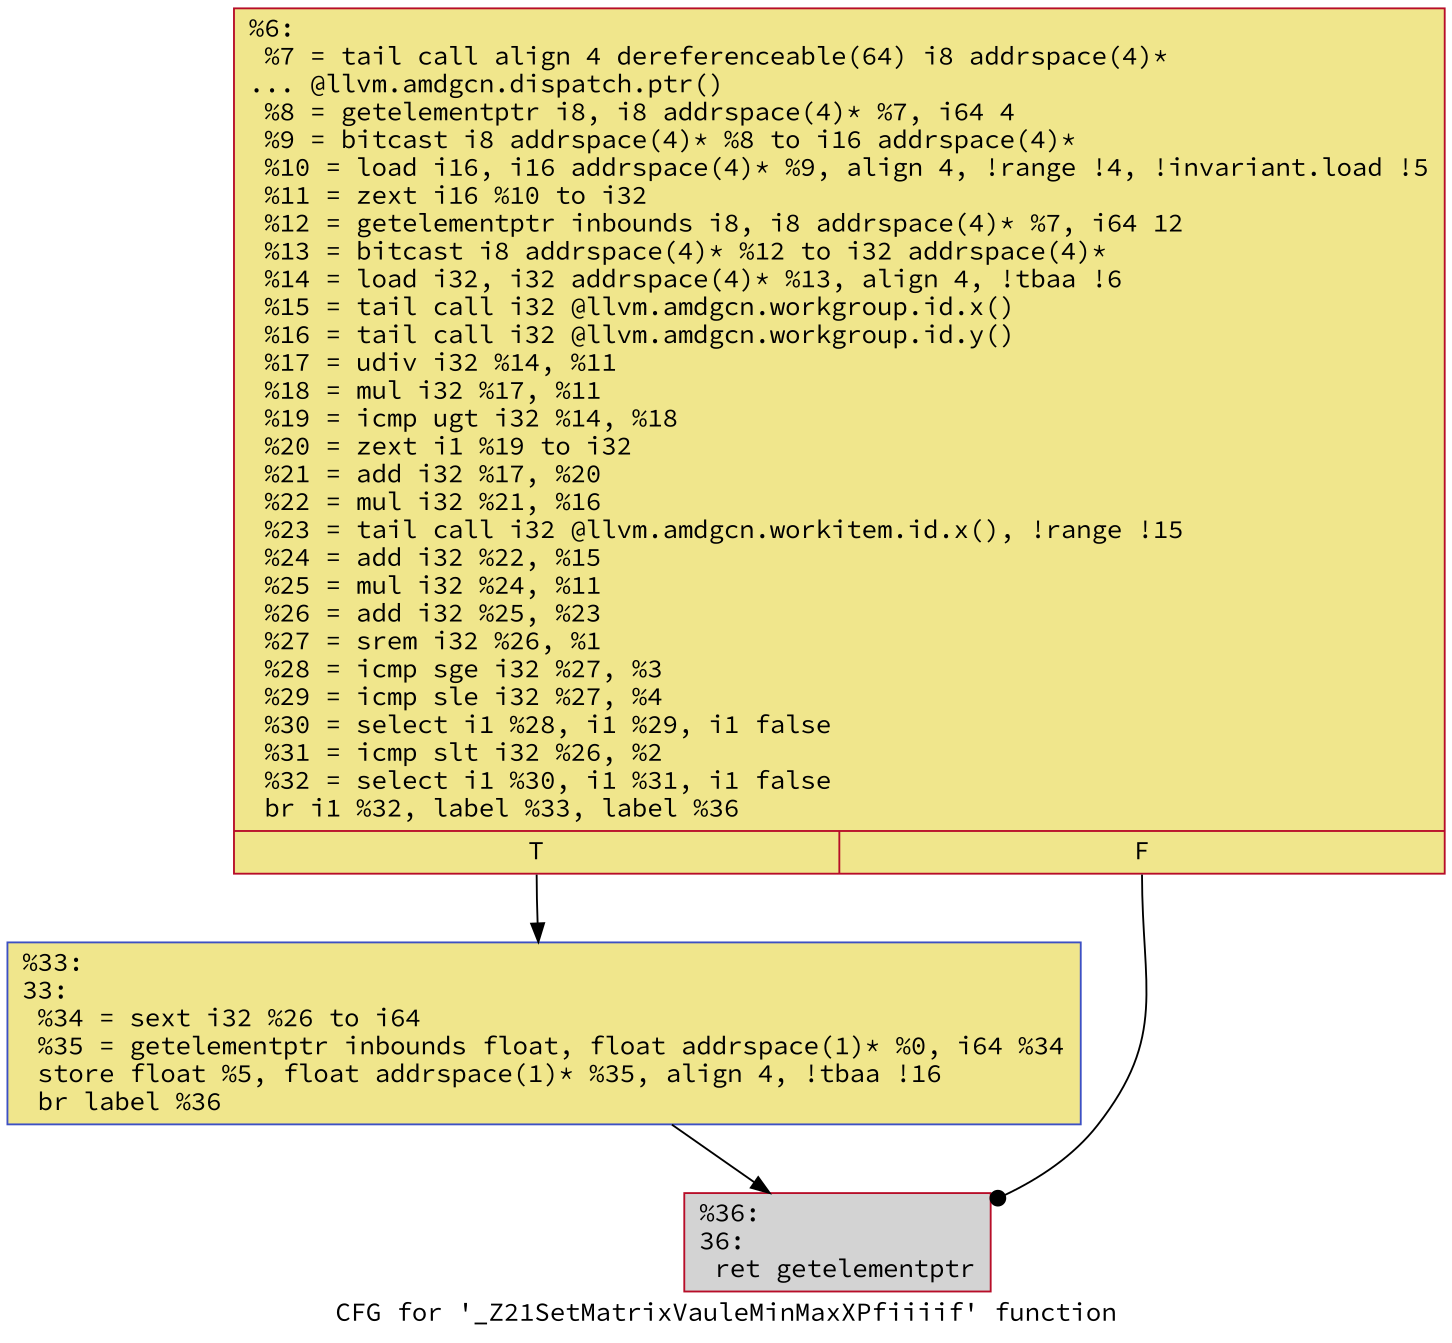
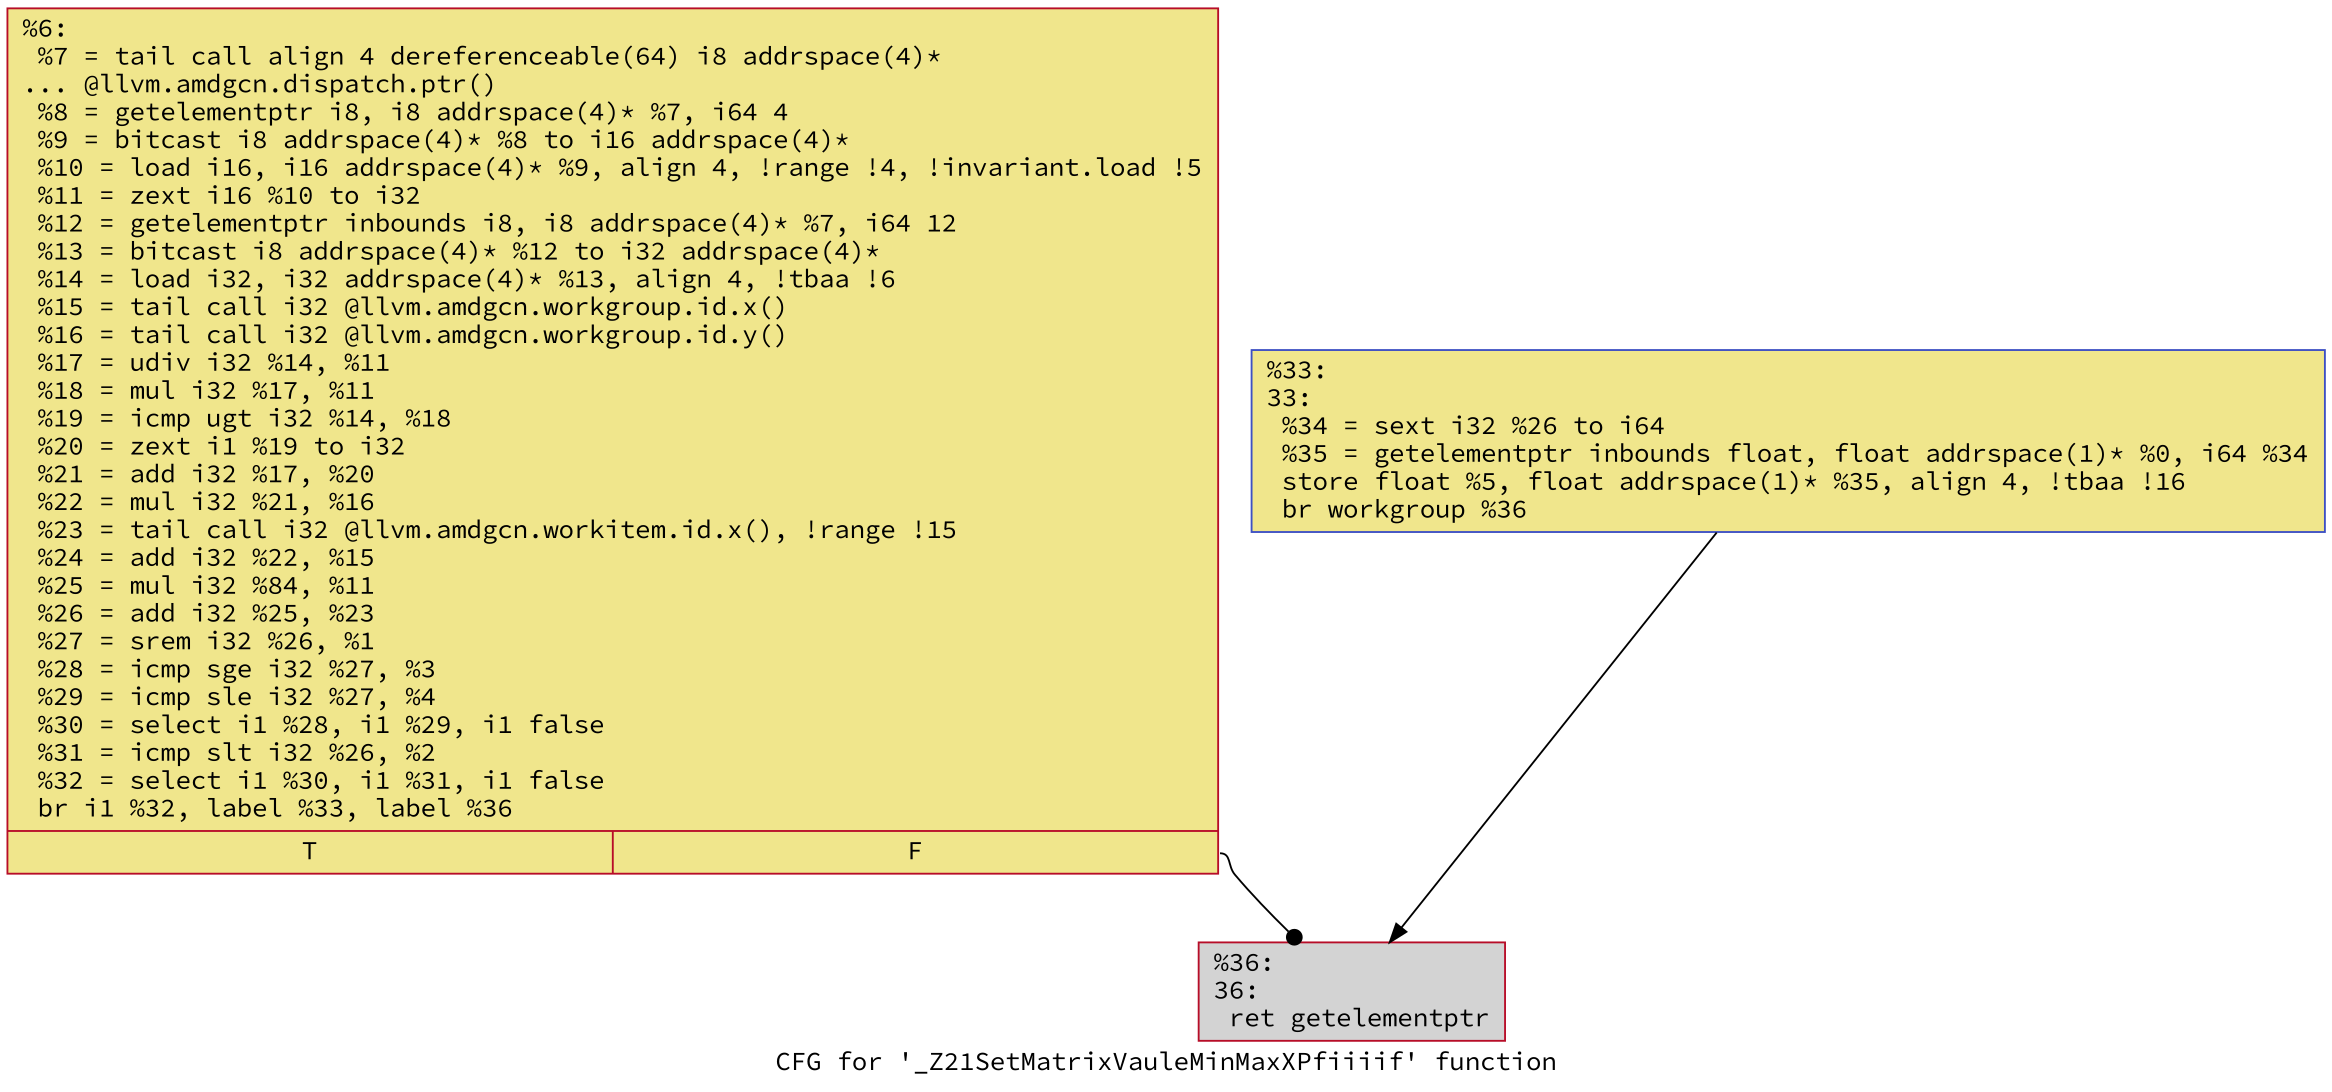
  digraph {
    fontname="Source Code Pro"
    label="CFG for '_Z21SetMatrixVauleMinMaxXPfiiiif' function"
    node [color="#b70d28ff" fillcolor=khaki fontname="Source Code Pro" shape=record style=filled]
    edge [arrowhead=normal fontname="Source Code Pro"]
-   n1 [label="{%6:\l  %7 = tail call align 4 dereferenceable(64) i8 addrspace(4)*\l... @llvm.amdgcn.dispatch.ptr()\l  %8 = getelementptr i8, i8 addrspace(4)* %7, i64 4\l  %9 = bitcast i8 addrspace(4)* %8 to i16 addrspace(4)*\l  %10 = load i16, i16 addrspace(4)* %9, align 4, !range !4, !invariant.load !5\l  %11 = zext i16 %10 to i32\l  %12 = getelementptr inbounds i8, i8 addrspace(4)* %7, i64 12\l  %13 = bitcast i8 addrspace(4)* %12 to i32 addrspace(4)*\l  %14 = load i32, i32 addrspace(4)* %13, align 4, !tbaa !6\l  %15 = tail call i32 @llvm.amdgcn.workgroup.id.x()\l  %16 = tail call i32 @llvm.amdgcn.workgroup.id.y()\l  %17 = udiv i32 %14, %11\l  %18 = mul i32 %17, %11\l  %19 = icmp ugt i32 %14, %18\l  %20 = zext i1 %19 to i32\l  %21 = add i32 %17, %20\l  %22 = mul i32 %21, %16\l  %23 = tail call i32 @llvm.amdgcn.workitem.id.x(), !range !15\l  %24 = add i32 %22, %15\l  %25 = mul i32 %24, %11\l  %26 = add i32 %25, %23\l  %27 = srem i32 %26, %1\l  %28 = icmp sge i32 %27, %3\l  %29 = icmp sle i32 %27, %4\l  %30 = select i1 %28, i1 %29, i1 false\l  %31 = icmp slt i32 %26, %2\l  %32 = select i1 %30, i1 %31, i1 false\l  br i1 %32, label %33, label %36\l|{<s0>T|<s1>F}}"]
-   n2 [color="#3d50c3ff" label="{%33:\l33:                                               \l  %34 = sext i32 %26 to i64\l  %35 = getelementptr inbounds float, float addrspace(1)* %0, i64 %34\l  store float %5, float addrspace(1)* %35, align 4, !tbaa !16\l  br label %36\l}"]
+   n1 [label="{%6:\l  %7 = tail call align 4 dereferenceable(64) i8 addrspace(4)*\l... @llvm.amdgcn.dispatch.ptr()\l  %8 = getelementptr i8, i8 addrspace(4)* %7, i64 4\l  %9 = bitcast i8 addrspace(4)* %8 to i16 addrspace(4)*\l  %10 = load i16, i16 addrspace(4)* %9, align 4, !range !4, !invariant.load !5\l  %11 = zext i16 %10 to i32\l  %12 = getelementptr inbounds i8, i8 addrspace(4)* %7, i64 12\l  %13 = bitcast i8 addrspace(4)* %12 to i32 addrspace(4)*\l  %14 = load i32, i32 addrspace(4)* %13, align 4, !tbaa !6\l  %15 = tail call i32 @llvm.amdgcn.workgroup.id.x()\l  %16 = tail call i32 @llvm.amdgcn.workgroup.id.y()\l  %17 = udiv i32 %14, %11\l  %18 = mul i32 %17, %11\l  %19 = icmp ugt i32 %14, %18\l  %20 = zext i1 %19 to i32\l  %21 = add i32 %17, %20\l  %22 = mul i32 %21, %16\l  %23 = tail call i32 @llvm.amdgcn.workitem.id.x(), !range !15\l  %24 = add i32 %22, %15\l  %25 = mul i32 %84, %11\l  %26 = add i32 %25, %23\l  %27 = srem i32 %26, %1\l  %28 = icmp sge i32 %27, %3\l  %29 = icmp sle i32 %27, %4\l  %30 = select i1 %28, i1 %29, i1 false\l  %31 = icmp slt i32 %26, %2\l  %32 = select i1 %30, i1 %31, i1 false\l  br i1 %32, label %33, label %36\l|{<s0>T|<s1>F}}"]
+   n2 [color="#3d50c3ff" label="{%33:\l33:                                               \l  %34 = sext i32 %26 to i64\l  %35 = getelementptr inbounds float, float addrspace(1)* %0, i64 %34\l  store float %5, float addrspace(1)* %35, align 4, !tbaa !16\l  br workgroup %36\l}"]
    n3 [fillcolor=lightgrey label="{%36:\l36:                                               \l  ret getelementptr\l}"]
-   n1 -> n2 [tailport=s0]
    n1 -> n3 [arrowhead=dot tailport=s1]
    n2 -> n3
  }
